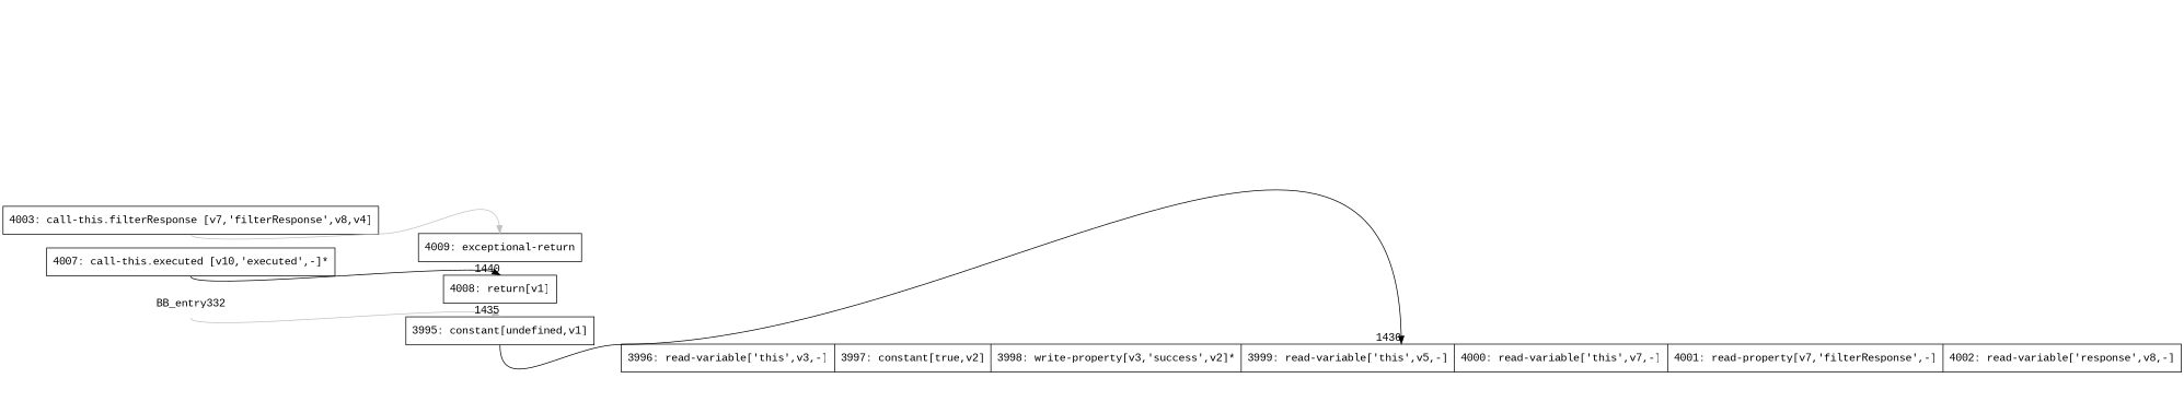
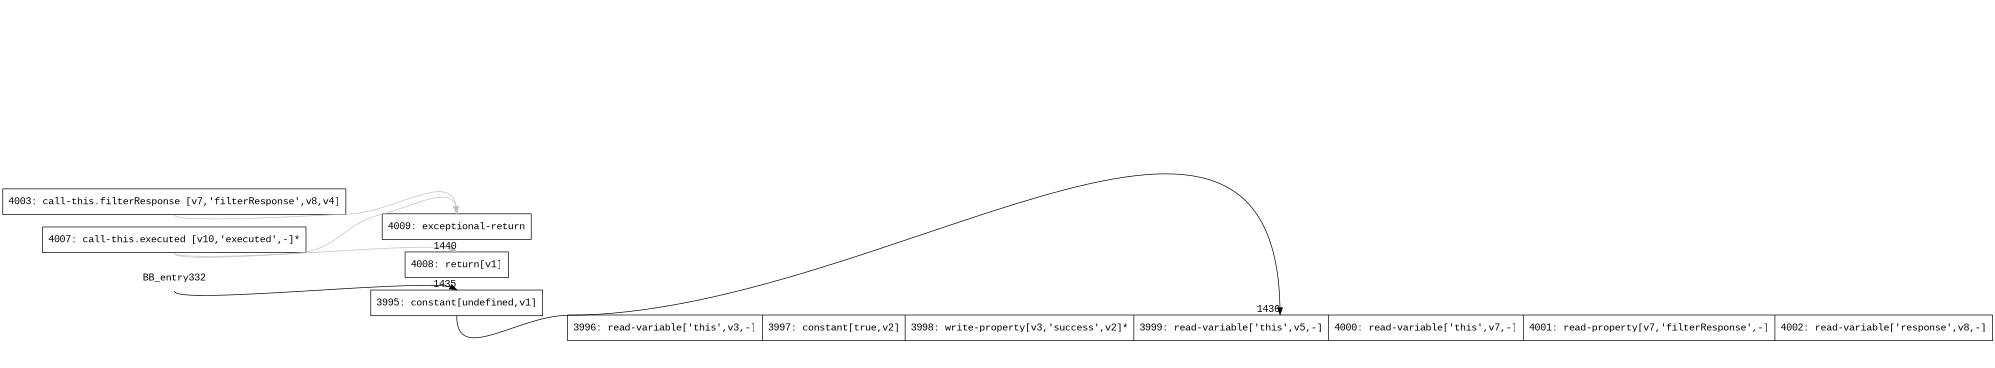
  digraph {
    fontname="Liberation Mono"
    rankdir=LR
    node [fontname="Liberation Mono" shape=record]
    edge [fontname="Liberation Mono" headport=n tailport=s]
    n1 [label=BB_entry332 shape=none]
    n2 [label="{3995: constant[undefined,v1]}"]
    n3 [label="{3996: read-variable['this',v3,-]|3997: constant[true,v2]|3998: write-property[v3,'success',v2]*|3999: read-variable['this',v5,-]|4000: read-variable['this',v7,-]|4001: read-property[v7,'filterResponse',-]|4002: read-variable['response',v8,-]}"]
    n4 [label="{4003: call-this.filterResponse [v7,'filterResponse',v8,v4]}"]
    n5 [label="{4009: exceptional-return}"]
    n6 [label="{4007: call-this.executed [v10,'executed',-]*}"]
    n7 [label="{4008: return[v1]}"]
-   n1 -> n2 [headlabel="    1435" color=gray]
+   n1 -> n2 [headlabel="    1435"]
    n2 -> n3 [headlabel="      1436"]
    n4 -> n5 [color=gray]
-   n6 -> n7 [headlabel="      1440"]
+   n6 -> n5 [color=gray]
+   n6 -> n7 [headlabel="      1440" color=gray]
  }
